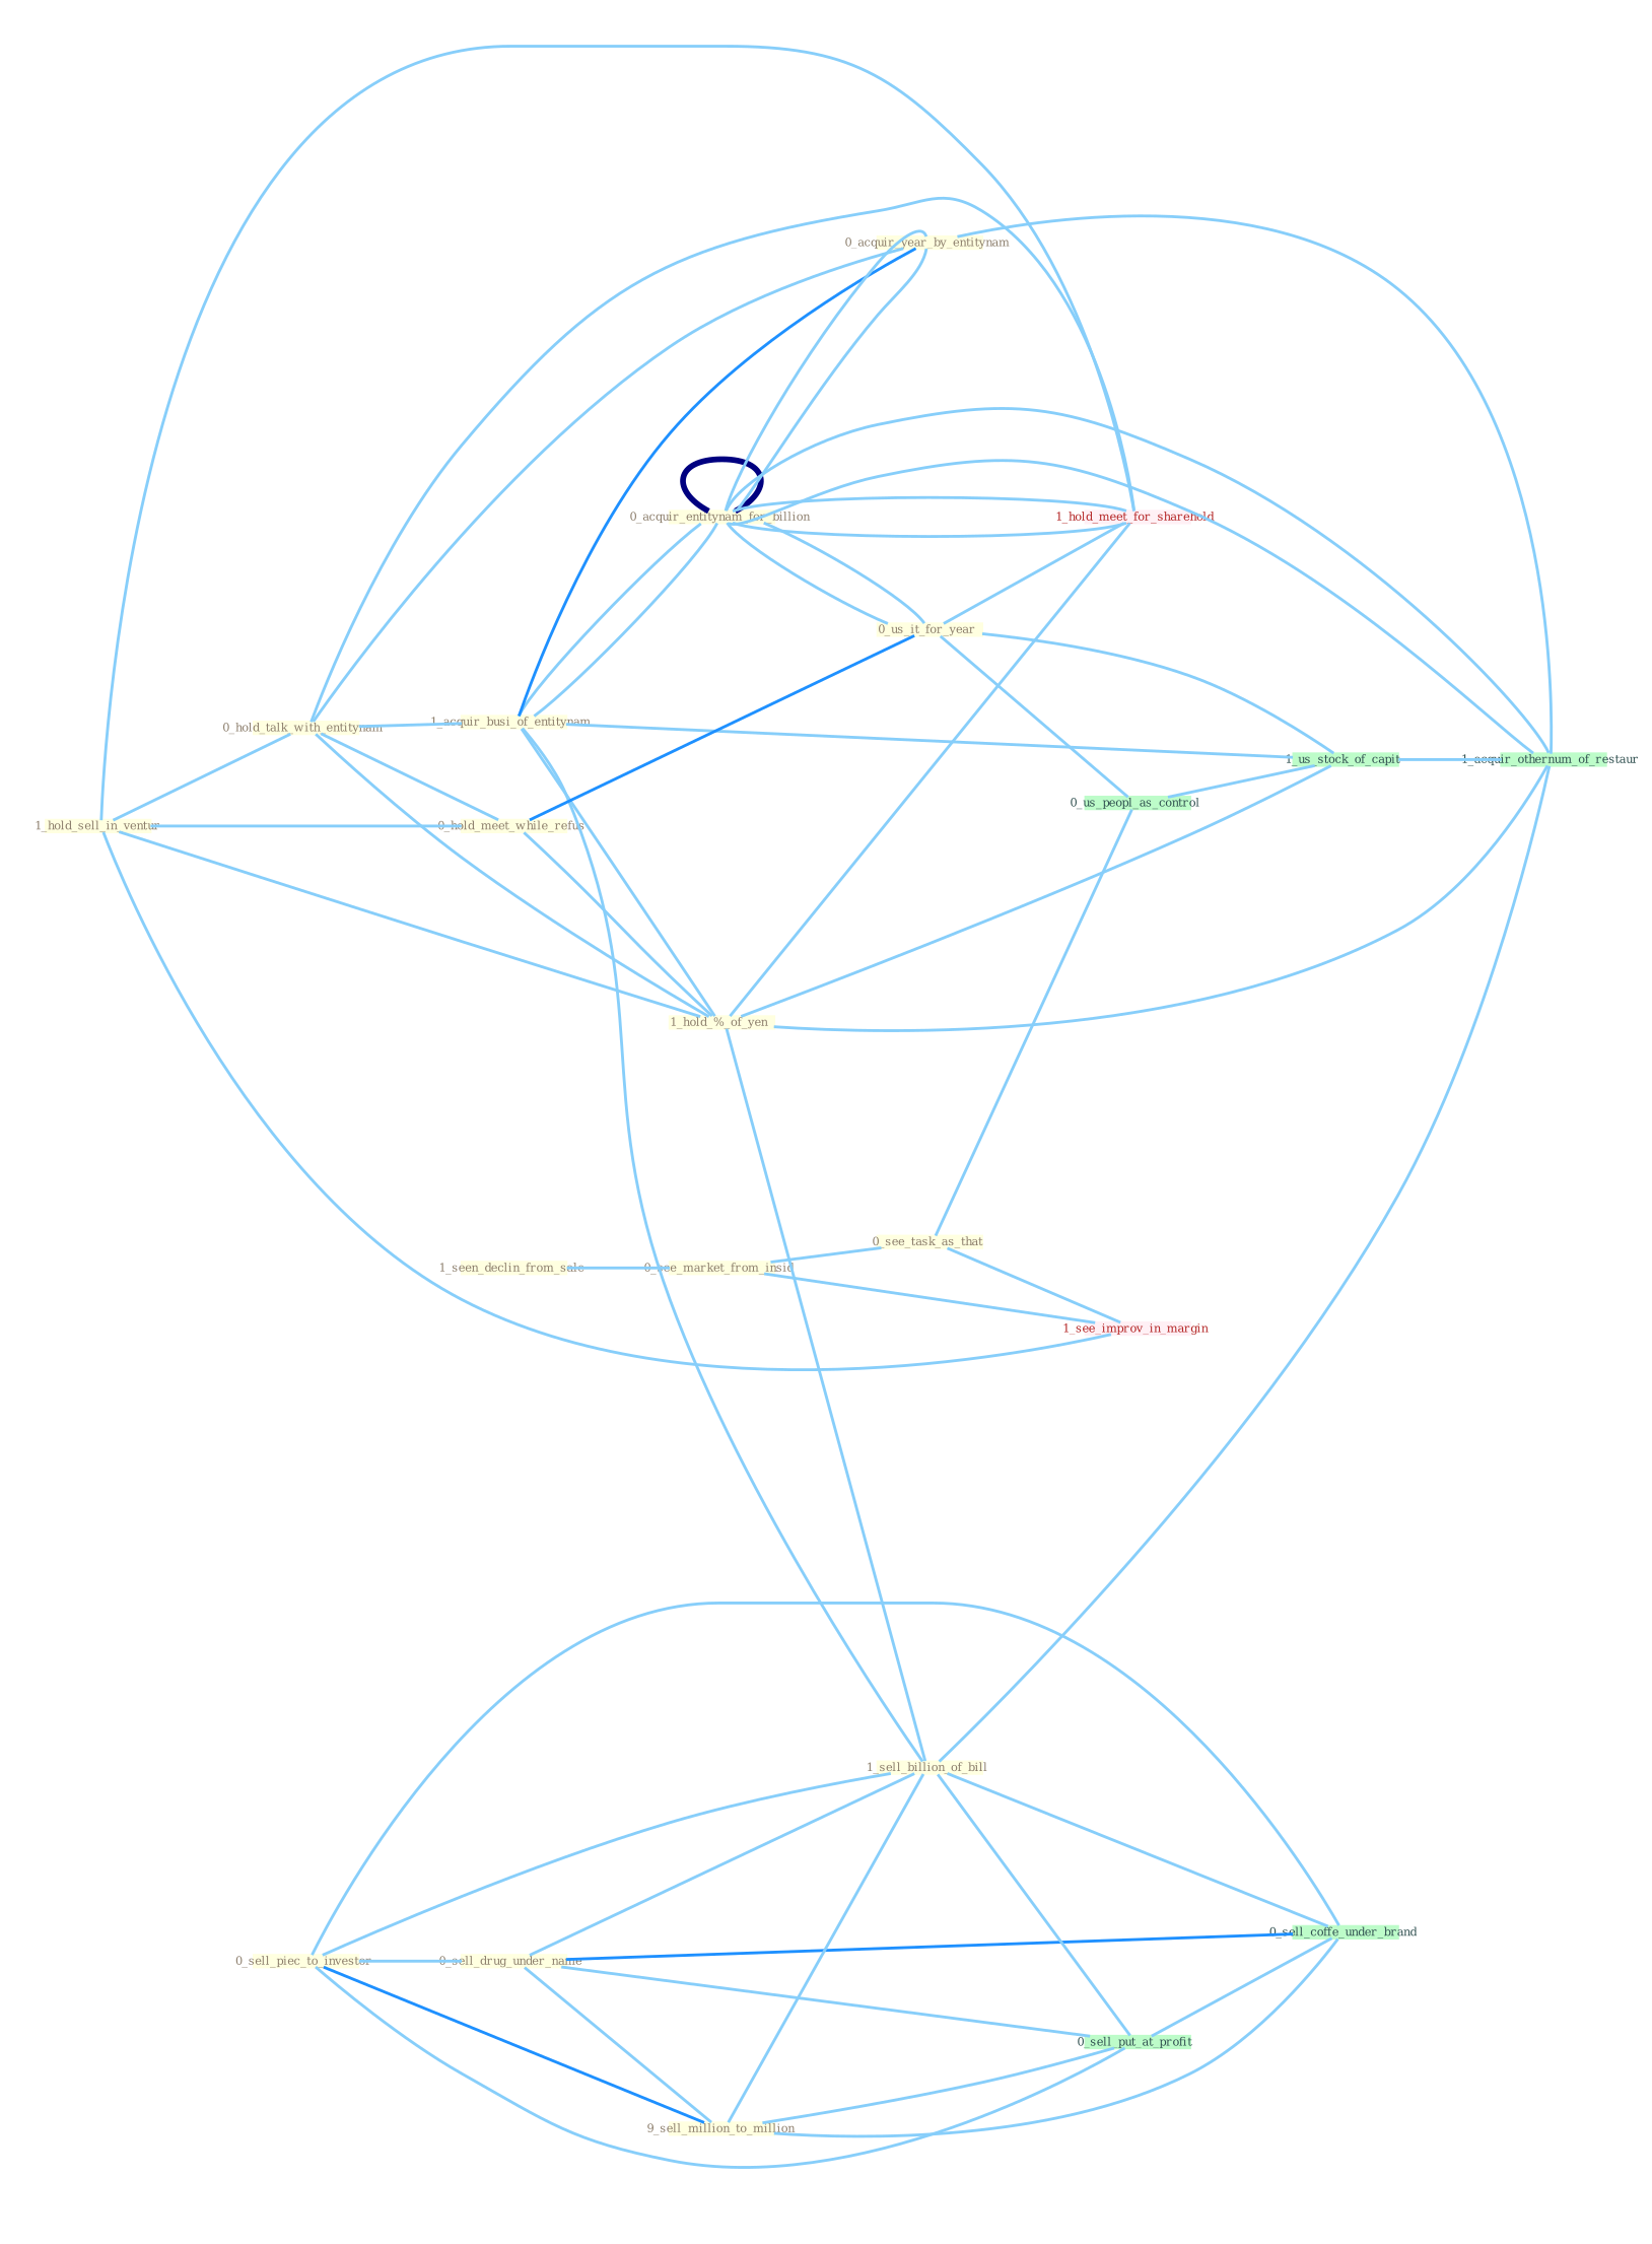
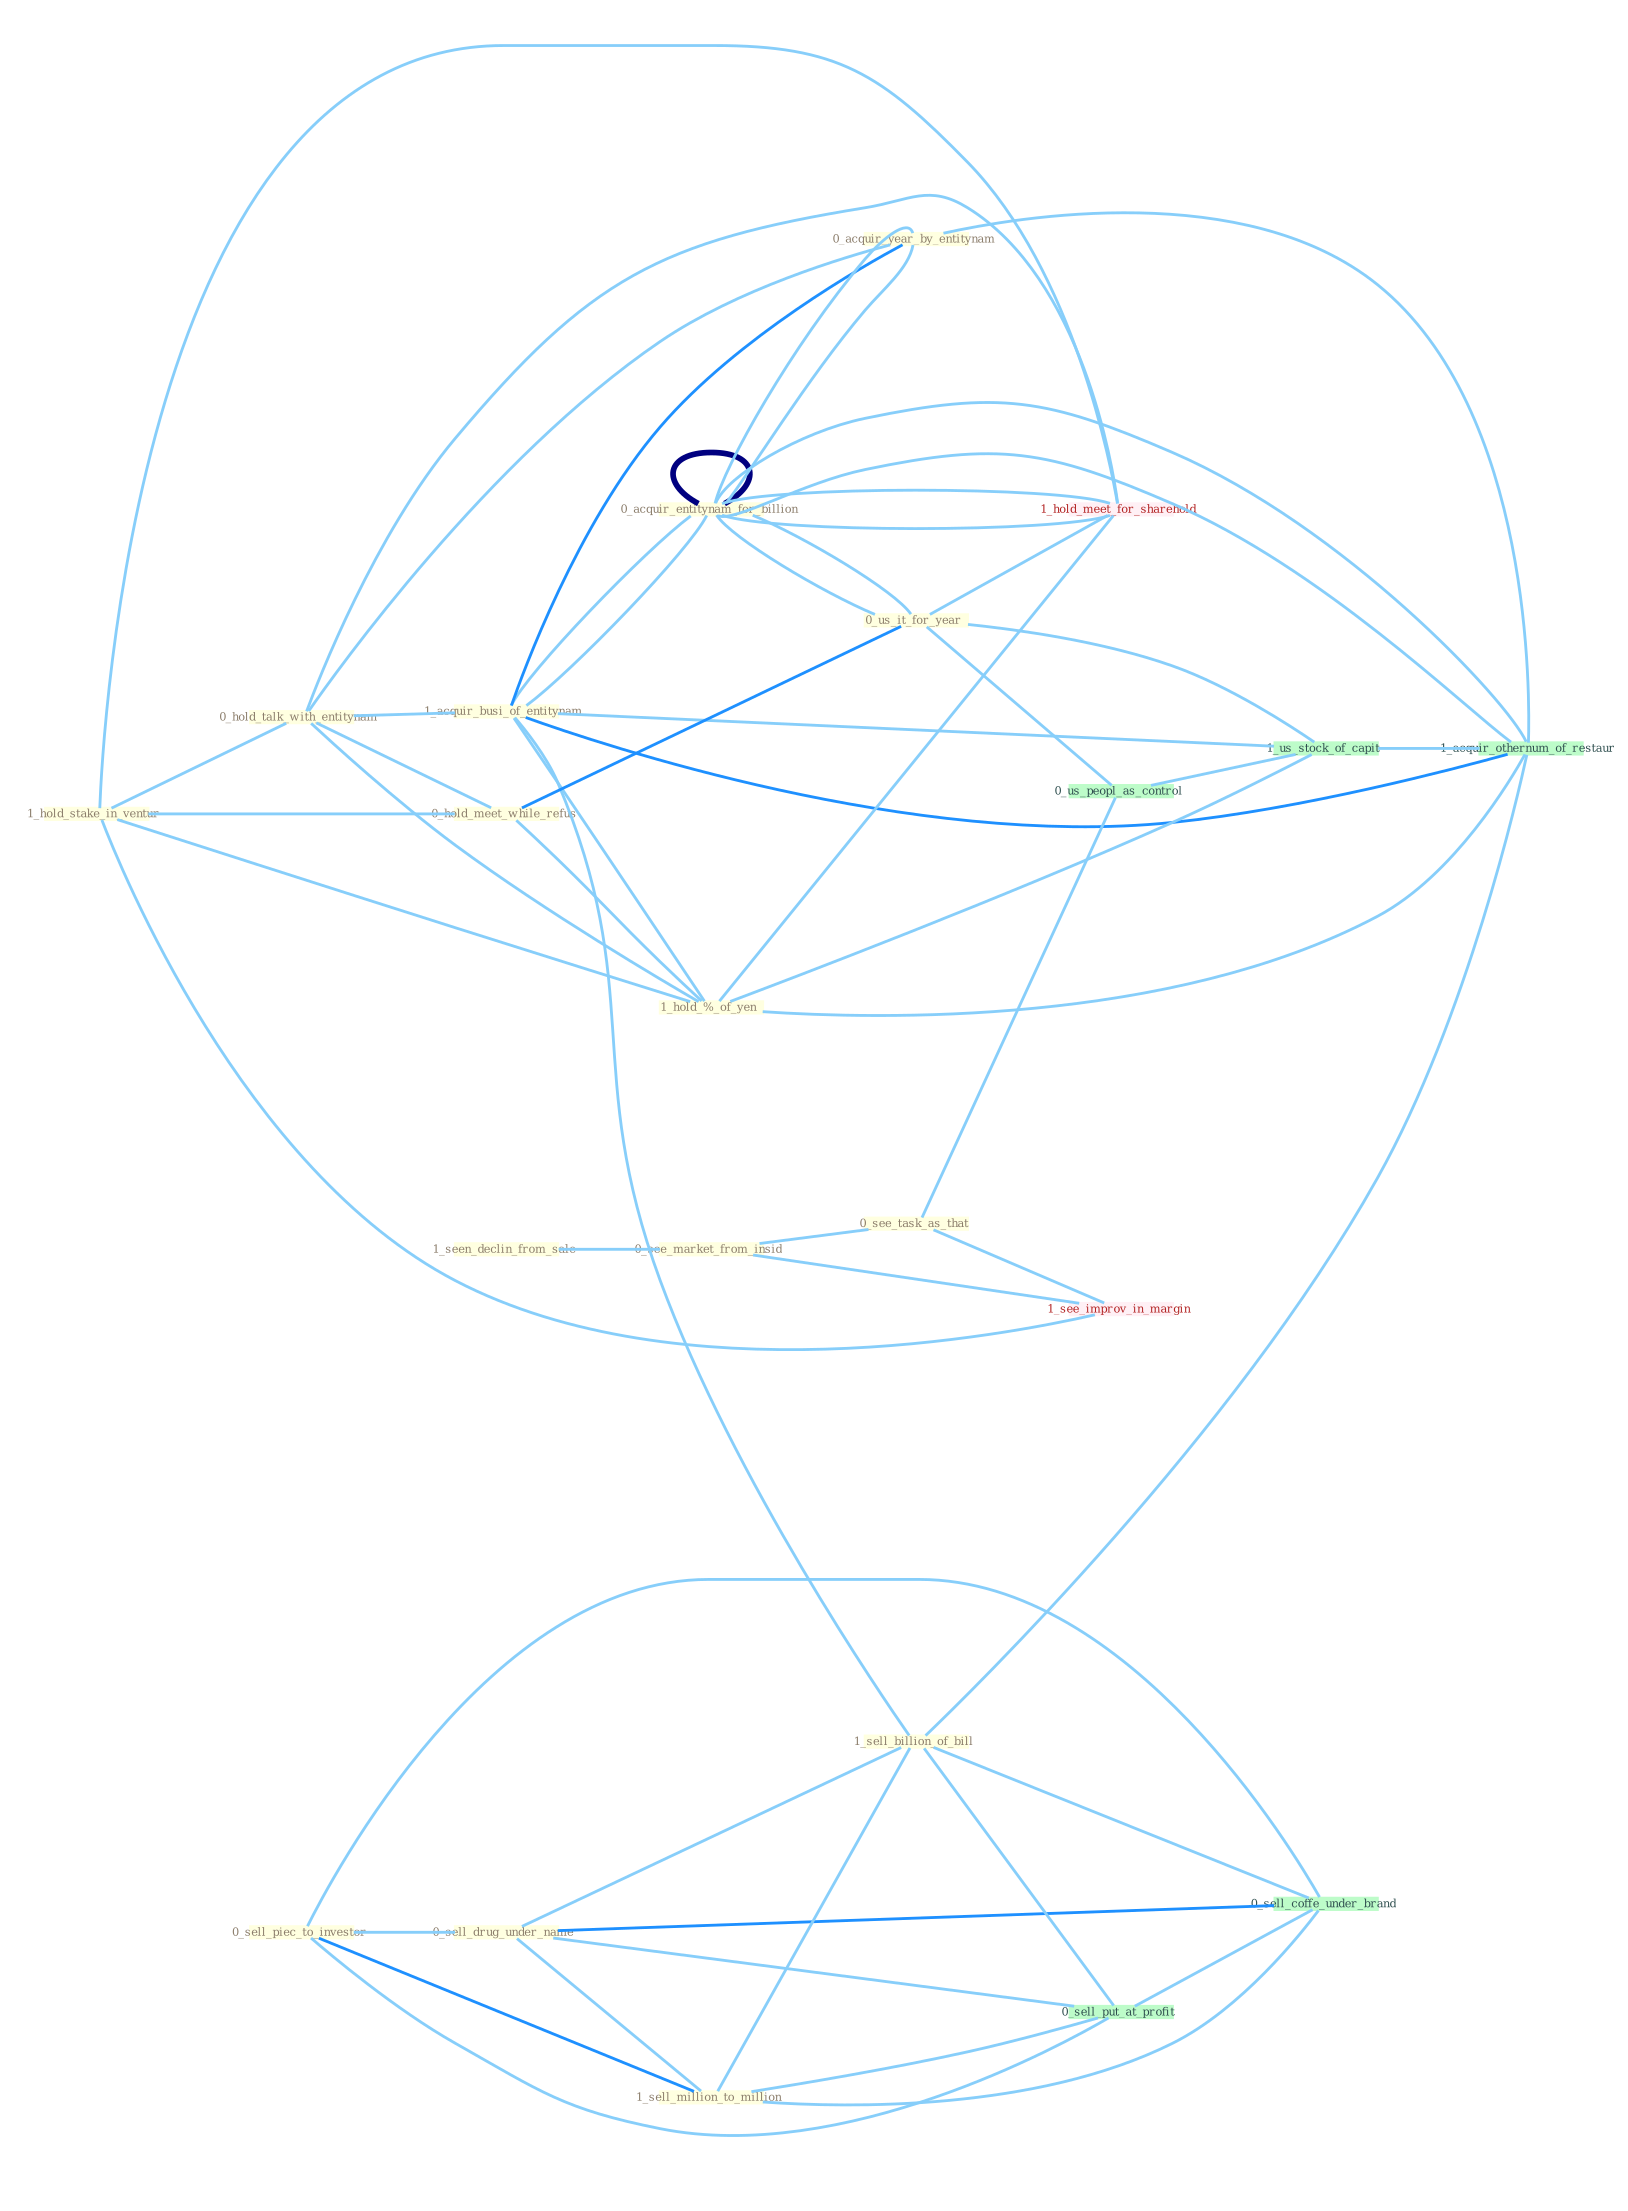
  graph {
    rankdir=LR
    node [color="#ffffe0" fixedsize=true fontcolor="#8b7d6b" fontsize=4 shape=polygon style=filled]
    edge [color="#87cefa" w=1]
-   "1_hold_stake_in_ventur " [height=.06 width=.5 label="1_hold_sell_in_ventur"]
+   "1_hold_stake_in_ventur " [height=.06 width=.5]
    "1_seen_declin_from_sale " [height=.06 width=.5]
    "0_see_market_from_insid " [height=.06 width=.5]
    "0_sell_piec_to_investor " [height=.06 width=.5]
    "0_acquir_entitynam_for_billion " [height=.06 width=.5]
    "0_us_it_for_year " [height=.06 width=.5]
    "0_sell_drug_under_name " [height=.06 width=.5]
    "0_hold_talk_with_entitynam " [height=.06 width=.5]
    "1_acquir_busi_of_entitynam " [height=.06 width=.5]
    "0_hold_meet_while_refus " [height=.06 width=.5]
    "0_acquir_year_by_entitynam " [height=.06 width=.5]
-   "1_sell_million_to_million " [height=.06 width=.5 label="9_sell_million_to_million"]
+   "1_sell_million_to_million " [height=.06 width=.5]
    "1_hold_%_of_yen " [height=.06 width=.5]
    "0_see_task_as_that " [height=.06 width=.5]
    "1_sell_billion_of_bill " [height=.06 width=.5]
    "1_see_improv_in_margin " [color="#fff0f5" fontcolor="#b22222" height=.06 width=.5]
    "1_hold_meet_for_sharehold " [color="#fff0f5" fontcolor="#b22222" height=.06 width=.5]
    "0_sell_put_at_profit " [color="#BDFCC9" fontcolor="#2f4f4f" height=.06 width=.5]
    "0_sell_coffe_under_brand " [color="#BDFCC9" fontcolor="#2f4f4f" height=.06 width=.5]
    "1_acquir_othernum_of_restaur " [color="#BDFCC9" fontcolor="#2f4f4f" height=.06 width=.5]
    "0_us_peopl_as_control " [color="#BDFCC9" fontcolor="#2f4f4f" height=.06 width=.5]
    "1_us_stock_of_capit " [color="#BDFCC9" fontcolor="#2f4f4f" height=.06 width=.5]
    subgraph sub_1 {
      "1_hold_stake_in_ventur "
      "1_seen_declin_from_sale "
      "0_see_market_from_insid "
      "0_sell_piec_to_investor "
      "0_acquir_entitynam_for_billion "
      "0_us_it_for_year "
      "0_sell_drug_under_name "
      "0_hold_talk_with_entitynam "
      "1_acquir_busi_of_entitynam "
      "0_hold_meet_while_refus "
      "0_acquir_year_by_entitynam "
      "1_sell_million_to_million "
      "1_hold_%_of_yen "
      "0_see_task_as_that "
      "1_sell_billion_of_bill "
    }
    subgraph sub_2 {
      "1_see_improv_in_margin "
      "1_hold_meet_for_sharehold "
    }
    "1_hold_stake_in_ventur " -- "0_hold_talk_with_entitynam "
    "1_hold_stake_in_ventur " -- "0_hold_meet_while_refus "
    "1_hold_stake_in_ventur " -- "1_hold_%_of_yen "
    "1_hold_stake_in_ventur " -- "1_see_improv_in_margin "
    "1_hold_stake_in_ventur " -- "1_hold_meet_for_sharehold "
    "1_seen_declin_from_sale " -- "0_see_market_from_insid "
    "0_see_market_from_insid " -- "0_see_task_as_that "
    "0_see_market_from_insid " -- "1_see_improv_in_margin "
    "0_sell_piec_to_investor " -- "0_sell_drug_under_name "
    "0_sell_piec_to_investor " -- "1_sell_million_to_million " [color="#1e90ff" w=2]
-   "0_sell_piec_to_investor " -- "1_sell_billion_of_bill "
    "0_sell_piec_to_investor " -- "0_sell_put_at_profit "
    "0_sell_piec_to_investor " -- "0_sell_coffe_under_brand "
    "0_acquir_entitynam_for_billion " -- "0_acquir_entitynam_for_billion " [color="#000080" style=bold w=4]
    "0_acquir_entitynam_for_billion " -- "0_us_it_for_year "
    "0_acquir_entitynam_for_billion " -- "1_acquir_busi_of_entitynam "
    "0_acquir_entitynam_for_billion " -- "0_acquir_year_by_entitynam "
    "0_acquir_entitynam_for_billion " -- "1_hold_meet_for_sharehold "
    "0_acquir_entitynam_for_billion " -- "1_hold_meet_for_sharehold "
    "0_acquir_entitynam_for_billion " -- "1_acquir_othernum_of_restaur "
    "0_acquir_entitynam_for_billion " -- "1_acquir_othernum_of_restaur "
    "0_us_it_for_year " -- "0_acquir_entitynam_for_billion "
    "0_us_it_for_year " -- "1_hold_meet_for_sharehold "
    "0_us_it_for_year " -- "0_us_peopl_as_control "
    "0_us_it_for_year " -- "1_us_stock_of_capit "
    "0_sell_drug_under_name " -- "1_sell_million_to_million "
    "0_sell_drug_under_name " -- "1_sell_billion_of_bill "
    "0_sell_drug_under_name " -- "0_sell_put_at_profit "
    "0_sell_drug_under_name " -- "0_sell_coffe_under_brand " [color="#1e90ff" w=2]
    "0_hold_talk_with_entitynam " -- "1_acquir_busi_of_entitynam "
    "0_hold_talk_with_entitynam " -- "0_hold_meet_while_refus "
    "0_hold_talk_with_entitynam " -- "0_acquir_year_by_entitynam "
    "0_hold_talk_with_entitynam " -- "1_hold_%_of_yen "
    "0_hold_talk_with_entitynam " -- "1_hold_meet_for_sharehold "
    "1_acquir_busi_of_entitynam " -- "0_acquir_entitynam_for_billion "
    "1_acquir_busi_of_entitynam " -- "0_acquir_year_by_entitynam " [color="#1e90ff" w=2]
    "1_acquir_busi_of_entitynam " -- "1_hold_%_of_yen "
    "1_acquir_busi_of_entitynam " -- "1_sell_billion_of_bill "
+   "1_acquir_busi_of_entitynam " -- "1_acquir_othernum_of_restaur " [color="#1e90ff" w=2]
    "1_acquir_busi_of_entitynam " -- "1_us_stock_of_capit "
    "0_hold_meet_while_refus " -- "0_us_it_for_year " [color="#1e90ff" w=2]
    "0_hold_meet_while_refus " -- "1_hold_%_of_yen "
    "0_acquir_year_by_entitynam " -- "0_acquir_entitynam_for_billion "
    "0_acquir_year_by_entitynam " -- "1_acquir_othernum_of_restaur "
    "1_sell_million_to_million " -- "1_sell_billion_of_bill "
    "1_sell_million_to_million " -- "0_sell_put_at_profit "
    "1_sell_million_to_million " -- "0_sell_coffe_under_brand "
-   "1_hold_%_of_yen " -- "1_sell_billion_of_bill "
    "1_hold_%_of_yen " -- "1_hold_meet_for_sharehold "
    "1_hold_%_of_yen " -- "1_acquir_othernum_of_restaur "
    "1_hold_%_of_yen " -- "1_us_stock_of_capit "
    "0_see_task_as_that " -- "1_see_improv_in_margin "
    "0_see_task_as_that " -- "0_us_peopl_as_control "
    "1_sell_billion_of_bill " -- "0_sell_put_at_profit "
    "1_sell_billion_of_bill " -- "0_sell_coffe_under_brand "
    "1_sell_billion_of_bill " -- "1_acquir_othernum_of_restaur "
    "0_sell_put_at_profit " -- "0_sell_coffe_under_brand "
    "0_us_peopl_as_control " -- "1_us_stock_of_capit "
    "1_us_stock_of_capit " -- "1_acquir_othernum_of_restaur "
  }
